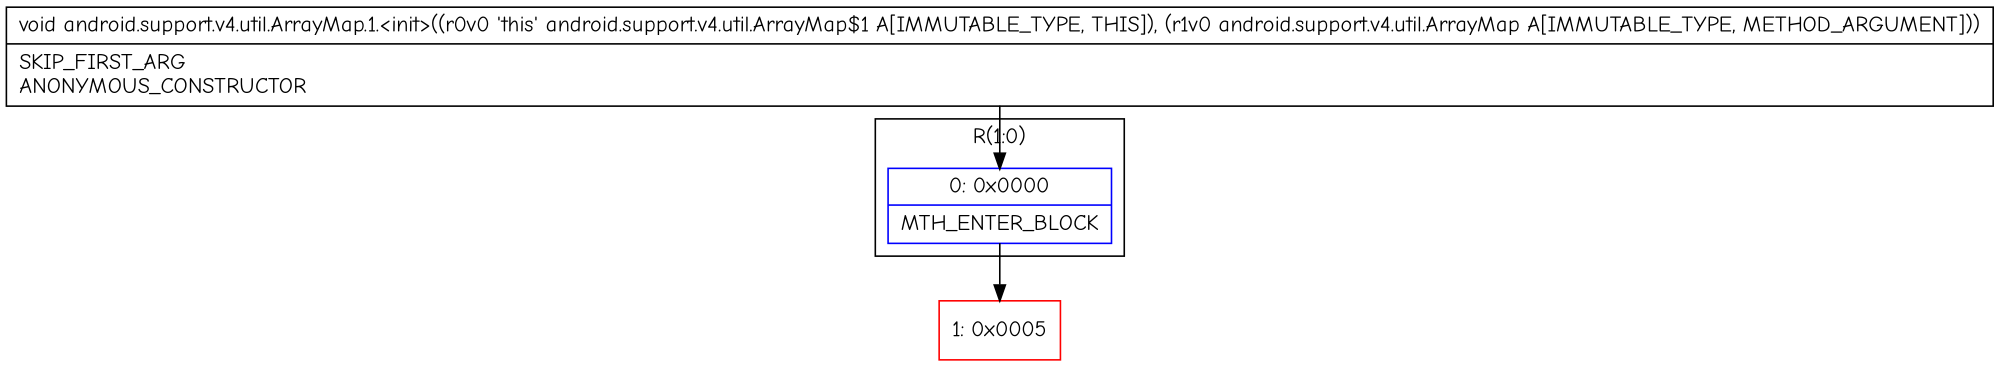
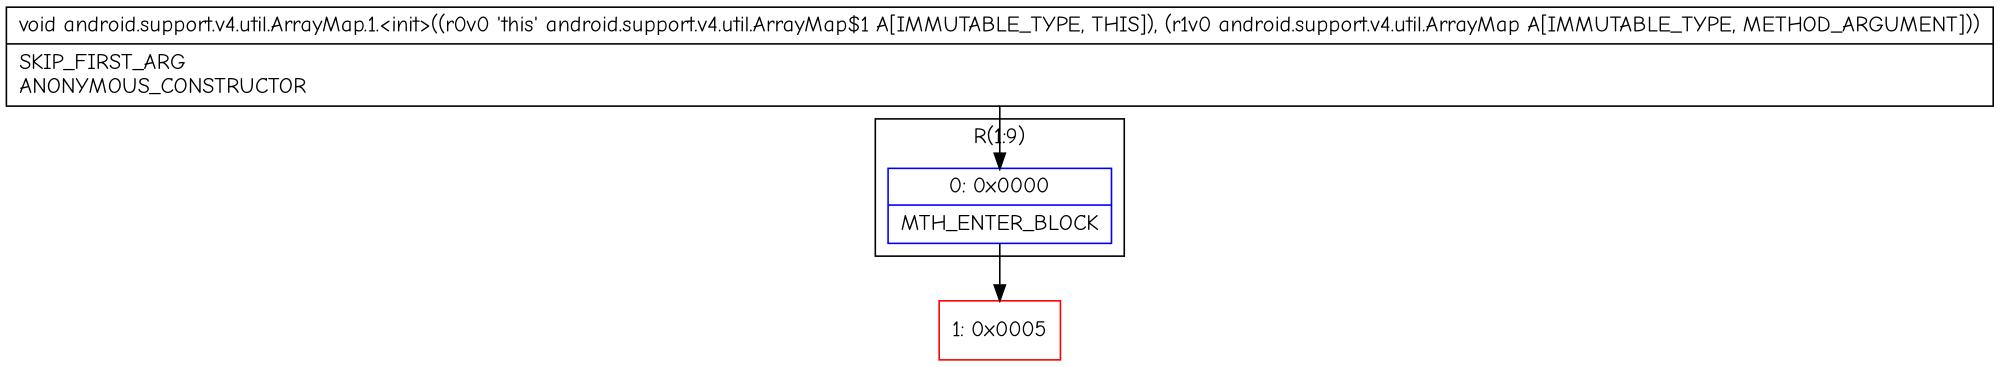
  digraph {
    fontname="Comic Neue"
    node [shape=record fontname="Comic Neue"]
    edge [fontname="Comic Neue"]
    n1 [color=blue label="{0\:\ 0x0000|MTH_ENTER_BLOCK\l}"]
    n2 [color=red label="{1\:\ 0x0005}"]
    n3 [label="{void android.support.v4.util.ArrayMap.1.\<init\>((r0v0 'this' android.support.v4.util.ArrayMap$1 A[IMMUTABLE_TYPE, THIS]), (r1v0 android.support.v4.util.ArrayMap A[IMMUTABLE_TYPE, METHOD_ARGUMENT]))  | SKIP_FIRST_ARG\lANONYMOUS_CONSTRUCTOR\l}"]
    subgraph cluster_1 {
-     label="R(1:0)"
+     label="R(1:9)"
      n1
    }
    n1 -> n2
    n3 -> n1
  }
